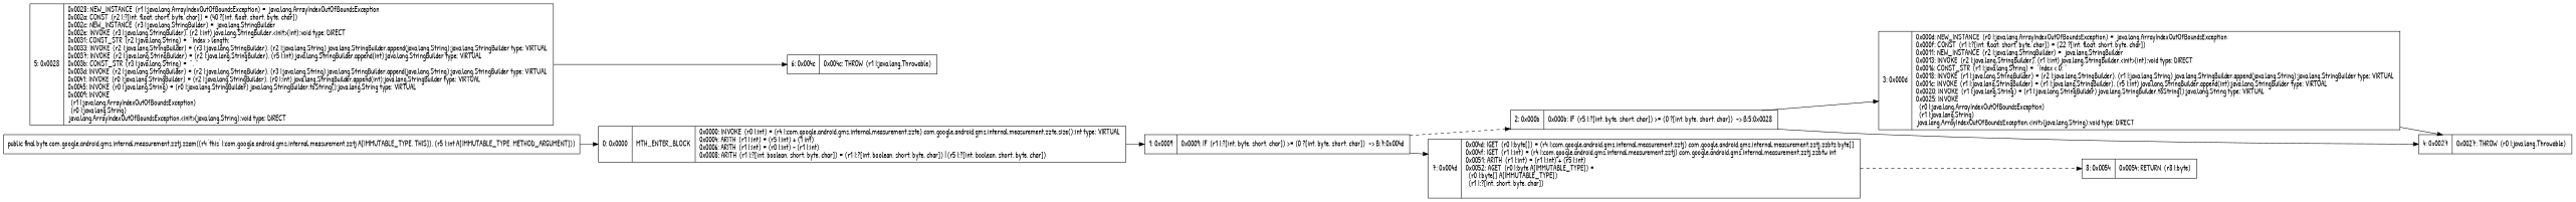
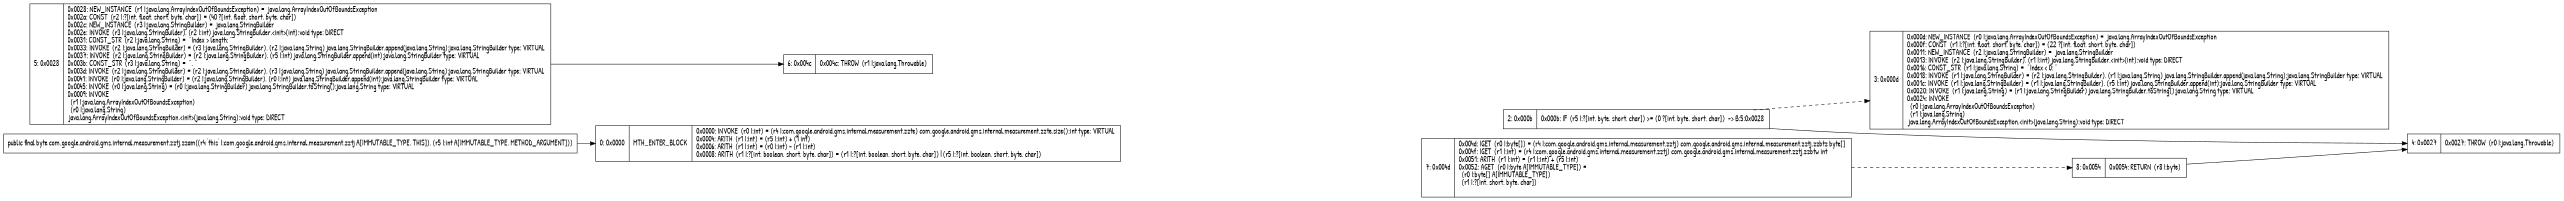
  digraph {
    fontname="Patrick Hand"
    rankdir=LR
    node [fontname="Patrick Hand" shape=record]
    edge [fontname="Patrick Hand"]
    n1 [label="{0\:\ 0x0000|MTH_ENTER_BLOCK\l|0x0000: INVOKE  (r0 I:int) = (r4 I:com.google.android.gms.internal.measurement.zzte) com.google.android.gms.internal.measurement.zzte.size():int type: VIRTUAL \l0x0004: ARITH  (r1 I:int) = (r5 I:int) + (1 int) \l0x0006: ARITH  (r1 I:int) = (r0 I:int) \- (r1 I:int) \l0x0008: ARITH  (r1 I:?[int, boolean, short, byte, char]) = (r1 I:?[int, boolean, short, byte, char]) \| (r5 I:?[int, boolean, short, byte, char]) \l}"]
-   n2 [label="{1\:\ 0x0009|0x0009: IF  (r1 I:?[int, byte, short, char]) \>= (0 ?[int, byte, short, char])  \-\> B:7:0x004d \l}"]
    n3 [label="{2\:\ 0x000b|0x000b: IF  (r5 I:?[int, byte, short, char]) \>= (0 ?[int, byte, short, char])  \-\> B:5:0x0028 \l}"]
    n4 [label="{7\:\ 0x004d|0x004d: IGET  (r0 I:byte[]) = (r4 I:com.google.android.gms.internal.measurement.zztj) com.google.android.gms.internal.measurement.zztj.zzbtz byte[] \l0x004f: IGET  (r1 I:int) = (r4 I:com.google.android.gms.internal.measurement.zztj) com.google.android.gms.internal.measurement.zztj.zzbtw int \l0x0051: ARITH  (r1 I:int) = (r1 I:int) + (r5 I:int) \l0x0052: AGET  (r0 I:byte A[IMMUTABLE_TYPE]) = \l  (r0 I:byte[] A[IMMUTABLE_TYPE])\l  (r1 I:?[int, short, byte, char])\l \l}"]
-   n5 [label="{3\:\ 0x000d|0x000d: NEW_INSTANCE  (r0 I:java.lang.ArrayIndexOutOfBoundsException) =  java.lang.ArrayIndexOutOfBoundsException \l0x000f: CONST  (r1 I:?[int, float, short, byte, char]) = (22 ?[int, float, short, byte, char]) \l0x0011: NEW_INSTANCE  (r2 I:java.lang.StringBuilder) =  java.lang.StringBuilder \l0x0013: INVOKE  (r2 I:java.lang.StringBuilder), (r1 I:int) java.lang.StringBuilder.\<init\>(int):void type: DIRECT \l0x0016: CONST_STR  (r1 I:java.lang.String) =  \"Index \< 0: \" \l0x0018: INVOKE  (r1 I:java.lang.StringBuilder) = (r2 I:java.lang.StringBuilder), (r1 I:java.lang.String) java.lang.StringBuilder.append(java.lang.String):java.lang.StringBuilder type: VIRTUAL \l0x001c: INVOKE  (r1 I:java.lang.StringBuilder) = (r1 I:java.lang.StringBuilder), (r5 I:int) java.lang.StringBuilder.append(int):java.lang.StringBuilder type: VIRTUAL \l0x0020: INVOKE  (r1 I:java.lang.String) = (r1 I:java.lang.StringBuilder) java.lang.StringBuilder.toString():java.lang.String type: VIRTUAL \l0x0025: INVOKE  \l  (r0 I:java.lang.ArrayIndexOutOfBoundsException)\l  (r1 I:java.lang.String)\l java.lang.ArrayIndexOutOfBoundsException.\<init\>(java.lang.String):void type: DIRECT \l}"]
+   n5 [label="{3\:\ 0x000d|0x000d: NEW_INSTANCE  (r0 I:java.lang.ArrayIndexOutOfBoundsException) =  java.lang.ArrayIndexOutOfBoundsException \l0x000f: CONST  (r1 I:?[int, float, short, byte, char]) = (22 ?[int, float, short, byte, char]) \l0x0011: NEW_INSTANCE  (r2 I:java.lang.StringBuilder) =  java.lang.StringBuilder \l0x0013: INVOKE  (r2 I:java.lang.StringBuilder), (r1 I:int) java.lang.StringBuilder.\<init\>(int):void type: DIRECT \l0x0016: CONST_STR  (r1 I:java.lang.String) =  \"Index \< 0: \" \l0x0018: INVOKE  (r1 I:java.lang.StringBuilder) = (r2 I:java.lang.StringBuilder), (r1 I:java.lang.String) java.lang.StringBuilder.append(java.lang.String):java.lang.StringBuilder type: VIRTUAL \l0x001c: INVOKE  (r1 I:java.lang.StringBuilder) = (r1 I:java.lang.StringBuilder), (r5 I:int) java.lang.StringBuilder.append(int):java.lang.StringBuilder type: VIRTUAL \l0x0020: INVOKE  (r1 I:java.lang.String) = (r1 I:java.lang.StringBuilder) java.lang.StringBuilder.toString():java.lang.String type: VIRTUAL \l0x0024: INVOKE  \l  (r0 I:java.lang.ArrayIndexOutOfBoundsException)\l  (r1 I:java.lang.String)\l java.lang.ArrayIndexOutOfBoundsException.\<init\>(java.lang.String):void type: DIRECT \l}"]
    n6 [label="{4\:\ 0x0027|0x0027: THROW  (r0 I:java.lang.Throwable) \l}"]
    n7 [label="{8\:\ 0x0054|0x0054: RETURN  (r8 I:byte) \l}"]
    n8 [label="{5\:\ 0x0028|0x0028: NEW_INSTANCE  (r1 I:java.lang.ArrayIndexOutOfBoundsException) =  java.lang.ArrayIndexOutOfBoundsException \l0x002a: CONST  (r2 I:?[int, float, short, byte, char]) = (40 ?[int, float, short, byte, char]) \l0x002c: NEW_INSTANCE  (r3 I:java.lang.StringBuilder) =  java.lang.StringBuilder \l0x002e: INVOKE  (r3 I:java.lang.StringBuilder), (r2 I:int) java.lang.StringBuilder.\<init\>(int):void type: DIRECT \l0x0031: CONST_STR  (r2 I:java.lang.String) =  \"Index \> length: \" \l0x0033: INVOKE  (r2 I:java.lang.StringBuilder) = (r3 I:java.lang.StringBuilder), (r2 I:java.lang.String) java.lang.StringBuilder.append(java.lang.String):java.lang.StringBuilder type: VIRTUAL \l0x0037: INVOKE  (r2 I:java.lang.StringBuilder) = (r2 I:java.lang.StringBuilder), (r5 I:int) java.lang.StringBuilder.append(int):java.lang.StringBuilder type: VIRTUAL \l0x003b: CONST_STR  (r3 I:java.lang.String) =  \", \" \l0x003d: INVOKE  (r2 I:java.lang.StringBuilder) = (r2 I:java.lang.StringBuilder), (r3 I:java.lang.String) java.lang.StringBuilder.append(java.lang.String):java.lang.StringBuilder type: VIRTUAL \l0x0041: INVOKE  (r0 I:java.lang.StringBuilder) = (r2 I:java.lang.StringBuilder), (r0 I:int) java.lang.StringBuilder.append(int):java.lang.StringBuilder type: VIRTUAL \l0x0045: INVOKE  (r0 I:java.lang.String) = (r0 I:java.lang.StringBuilder) java.lang.StringBuilder.toString():java.lang.String type: VIRTUAL \l0x0009: INVOKE  \l  (r1 I:java.lang.ArrayIndexOutOfBoundsException)\l  (r0 I:java.lang.String)\l java.lang.ArrayIndexOutOfBoundsException.\<init\>(java.lang.String):void type: DIRECT \l}"]
    n9 [label="{6\:\ 0x004c|0x004c: THROW  (r1 I:java.lang.Throwable) \l}"]
    n10 [label="{public final byte com.google.android.gms.internal.measurement.zztj.zzam((r4 'this' I:com.google.android.gms.internal.measurement.zztj A[IMMUTABLE_TYPE, THIS]), (r5 I:int A[IMMUTABLE_TYPE, METHOD_ARGUMENT])) }"]
-   n1 -> n2
-   n2 -> n3 [style=dashed]
-   n2 -> n4
-   n3 -> n5 [style=solid]
+   n3 -> n5 [style=dashed]
    n3 -> n6
    n4 -> n7 [style=dashed]
-   n5 -> n6
+   n7 -> n6
    n8 -> n9
    n10 -> n1
  }
